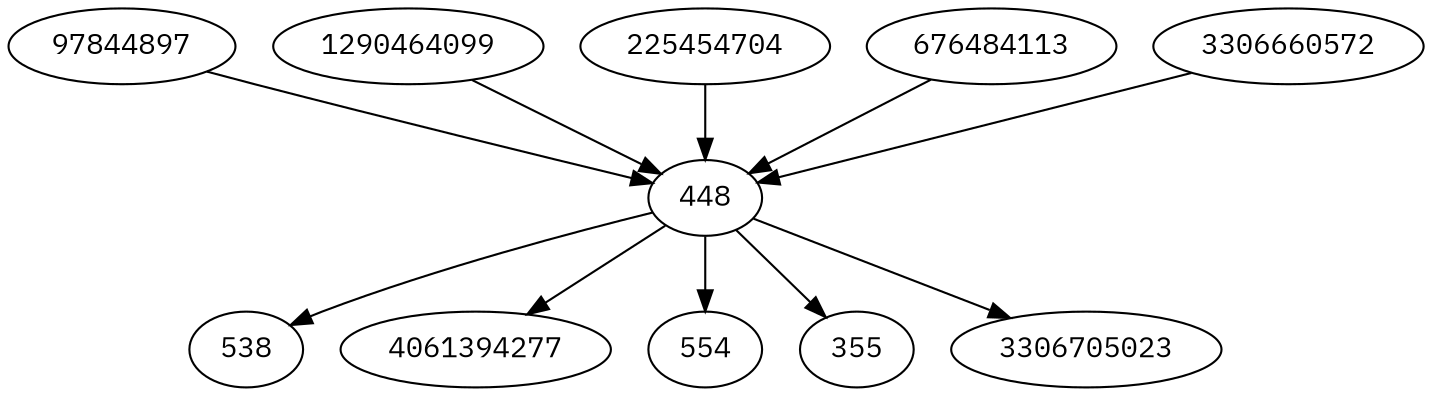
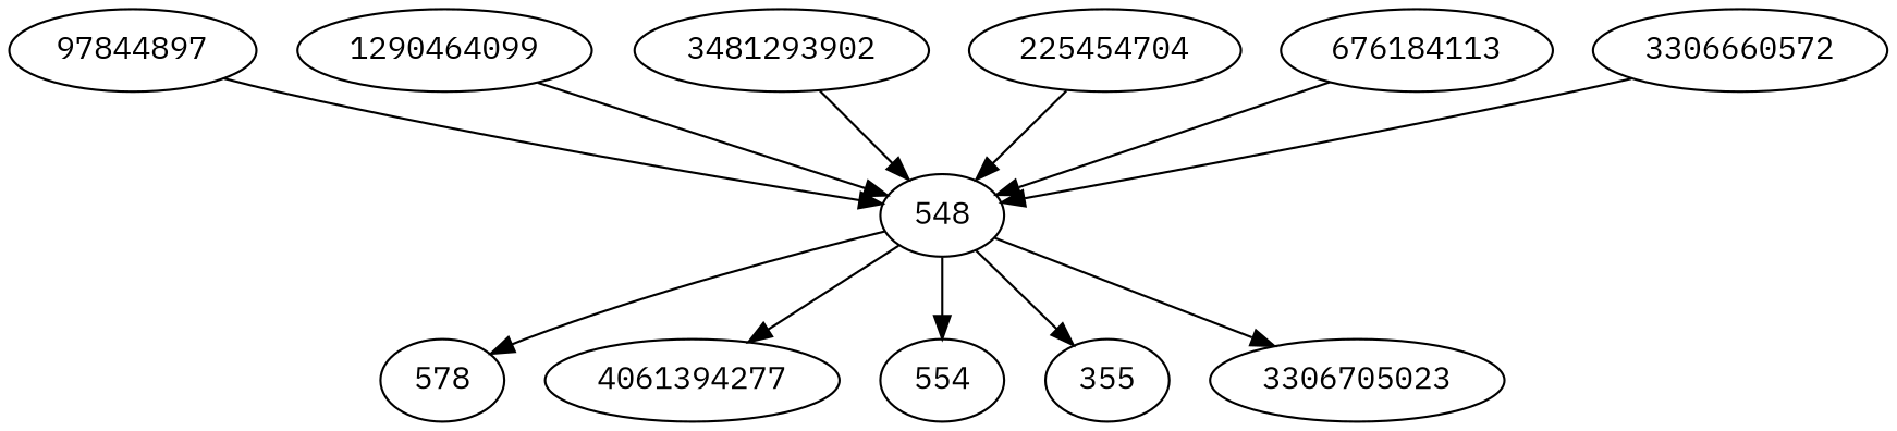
  strict digraph {
    fontname="IBM Plex Mono"
    node [fontname="IBM Plex Mono"]
    edge [fontname="IBM Plex Mono"]
    97844897
-   548 [label=448]
-   578 [label=538]
+   548
+   578
    4061394277
    554
    n6 [label=355]
    3306705023
    1290464099
+   3481293902
    n10 [label=225454704]
-   676484113
+   676484113 [label=676184113]
    3306660572
    97844897 -> 548
    548 -> 578
    548 -> 4061394277
    548 -> 554
    548 -> n6
    548 -> 3306705023
    1290464099 -> 548
+   3481293902 -> 548
    n10 -> 548
    676484113 -> 548
    3306660572 -> 548
  }
